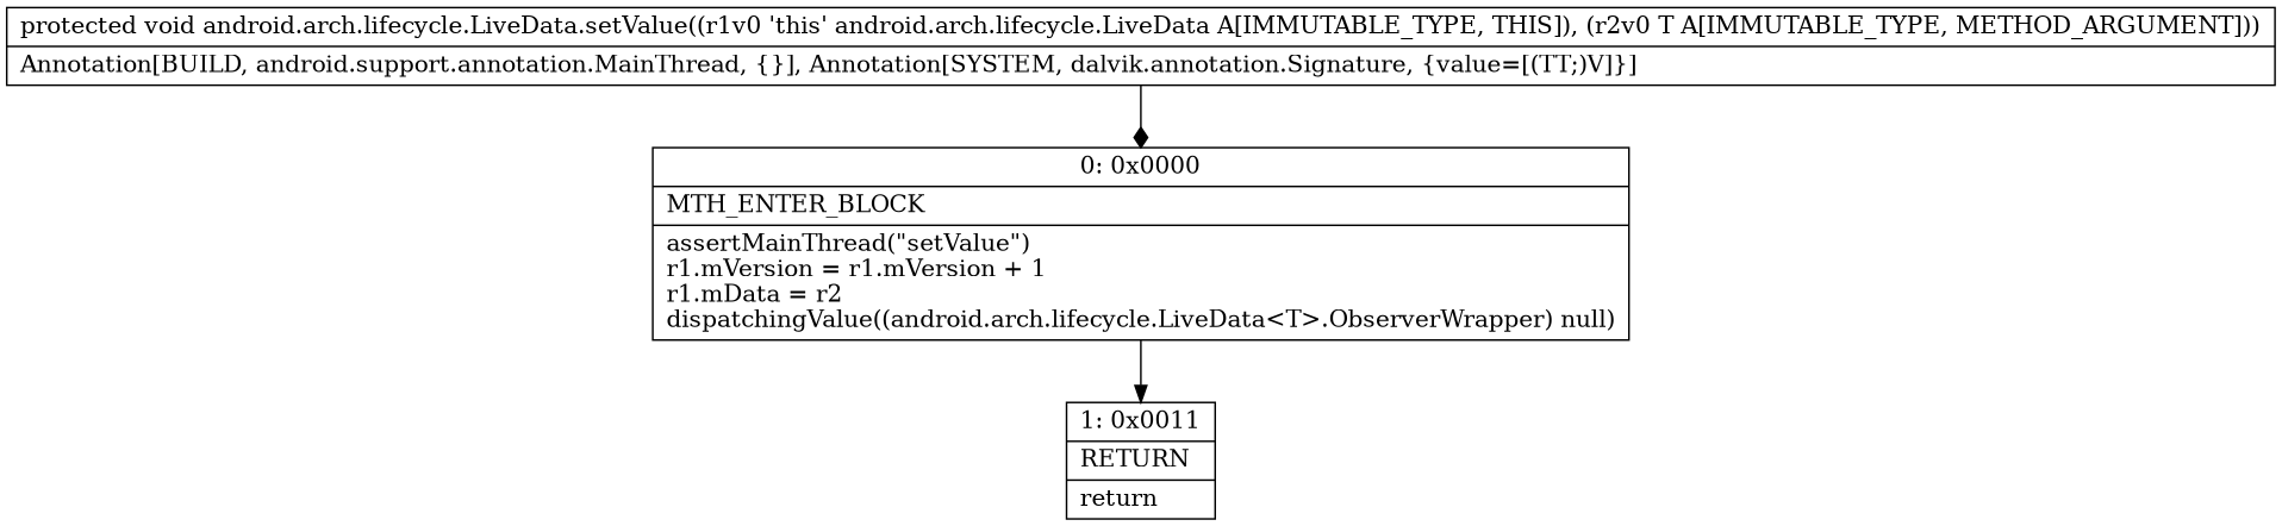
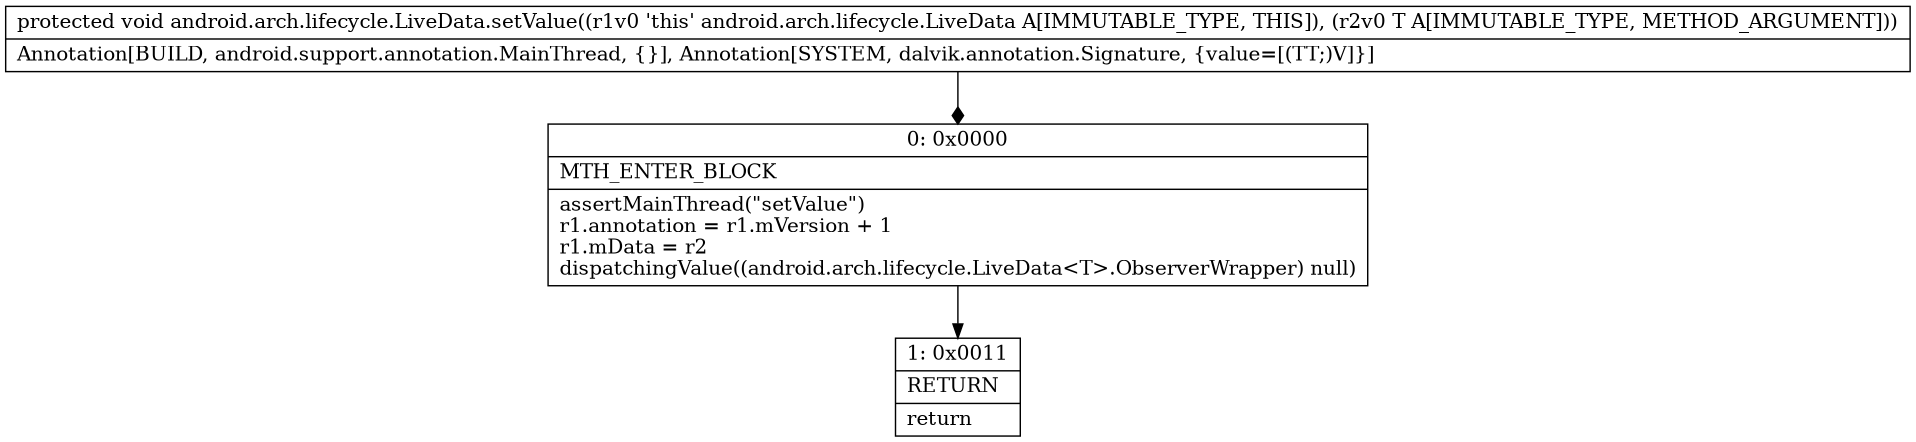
  digraph {
    node [shape=record]
-   n1 [label="{0\:\ 0x0000|MTH_ENTER_BLOCK\l|assertMainThread(\"setValue\")\lr1.mVersion = r1.mVersion + 1\lr1.mData = r2\ldispatchingValue((android.arch.lifecycle.LiveData\<T\>.ObserverWrapper) null)\l}"]
+   n1 [label="{0\:\ 0x0000|MTH_ENTER_BLOCK\l|assertMainThread(\"setValue\")\lr1.annotation = r1.mVersion + 1\lr1.mData = r2\ldispatchingValue((android.arch.lifecycle.LiveData\<T\>.ObserverWrapper) null)\l}"]
    n2 [label="{1\:\ 0x0011|RETURN\l|return\l}"]
    n3 [label="{protected void android.arch.lifecycle.LiveData.setValue((r1v0 'this' android.arch.lifecycle.LiveData A[IMMUTABLE_TYPE, THIS]), (r2v0 T A[IMMUTABLE_TYPE, METHOD_ARGUMENT]))  | Annotation[BUILD, android.support.annotation.MainThread, \{\}], Annotation[SYSTEM, dalvik.annotation.Signature, \{value=[(TT;)V]\}]\l}"]
    n1 -> n2 [arrowhead=normal]
    n3 -> n1 [arrowhead=diamond]
  }
